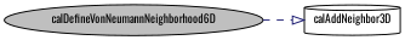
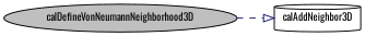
  digraph {
    rankdir=LR
    fontname=Oswald
    node [color=black fontname=Oswald fontsize=10 style=filled]
-   n1 [fillcolor=grey75 fontcolor=black height=0.2 label=calDefineVonNeumannNeighborhood6D shape=ellipse width=0.4]
+   n1 [fillcolor=grey75 fontcolor=black height=0.2 label=calDefineVonNeumannNeighborhood3D shape=ellipse width=0.4]
    n2 [fillcolor=white height=0.2 label=calAddNeighbor3D shape=cylinder width=0.4]
    n1 -> n2 [color=midnightblue fontname=Oswald fontsize=10 labelfontname=Helvetica labelfontsize=10 style=dashed arrowhead=onormal]
  }
